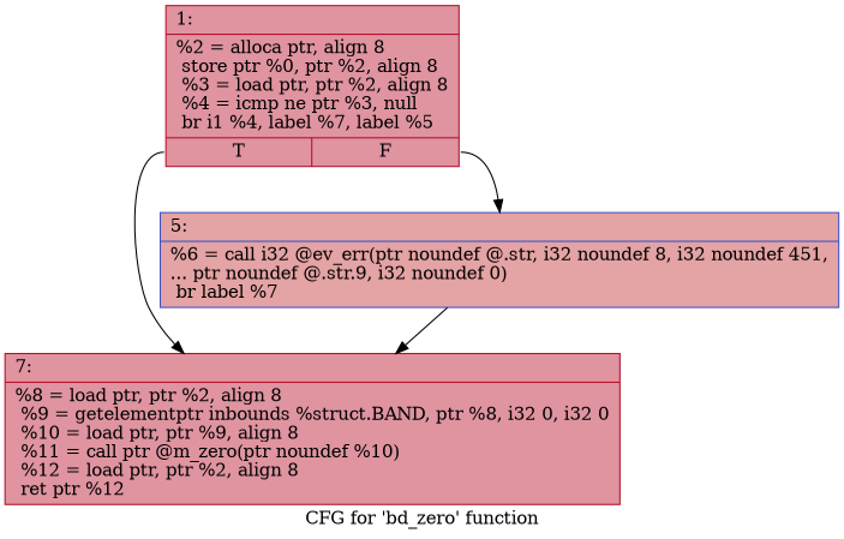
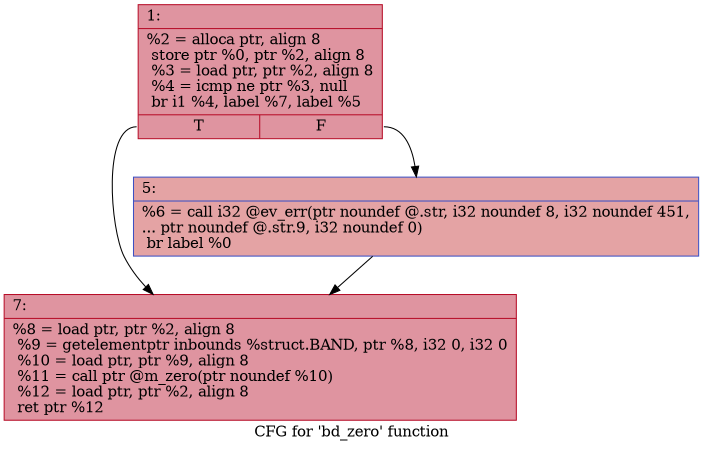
  digraph {
    label="CFG for 'bd_zero' function"
    fontname="DejaVu Serif"
    node [color="#b70d28ff" fillcolor="#b70d2870" fontname="DejaVu Serif" shape=record style=filled]
    edge [fontname="DejaVu Serif"]
    n1 [label="{1:\l|  %2 = alloca ptr, align 8\l  store ptr %0, ptr %2, align 8\l  %3 = load ptr, ptr %2, align 8\l  %4 = icmp ne ptr %3, null\l  br i1 %4, label %7, label %5\l|{<s0>T|<s1>F}}"]
    n2 [label="{7:\l|  %8 = load ptr, ptr %2, align 8\l  %9 = getelementptr inbounds %struct.BAND, ptr %8, i32 0, i32 0\l  %10 = load ptr, ptr %9, align 8\l  %11 = call ptr @m_zero(ptr noundef %10)\l  %12 = load ptr, ptr %2, align 8\l  ret ptr %12\l}"]
-   n3 [color="#3d50c3ff" fillcolor="#c32e3170" label="{5:\l|  %6 = call i32 @ev_err(ptr noundef @.str, i32 noundef 8, i32 noundef 451,\l... ptr noundef @.str.9, i32 noundef 0)\l  br label %7\l}"]
+   n3 [color="#3d50c3ff" fillcolor="#c32e3170" label="{5:\l|  %6 = call i32 @ev_err(ptr noundef @.str, i32 noundef 8, i32 noundef 451,\l... ptr noundef @.str.9, i32 noundef 0)\l  br label %0\l}"]
    n1 -> n2 [tailport=s0]
    n1 -> n3 [tailport=s1]
    n3 -> n2
  }
